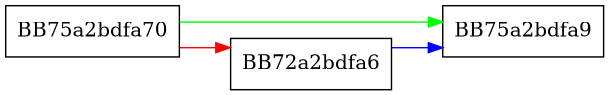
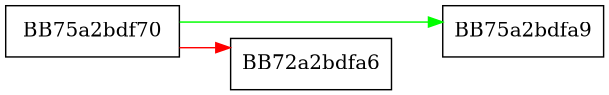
  digraph {
    rankdir=LR
    splines=ortho
    node [shape=box]
-   BB75a2bdf70 [label=BB75a2bdfa70]
+   BB75a2bdf70
    BB75a2bdfa9
    n3 [label=BB72a2bdfa6]
    BB75a2bdf70 -> BB75a2bdfa9 [color=green]
    BB75a2bdf70 -> n3 [color=red]
-   n3 -> BB75a2bdfa9 [color=blue]
  }
